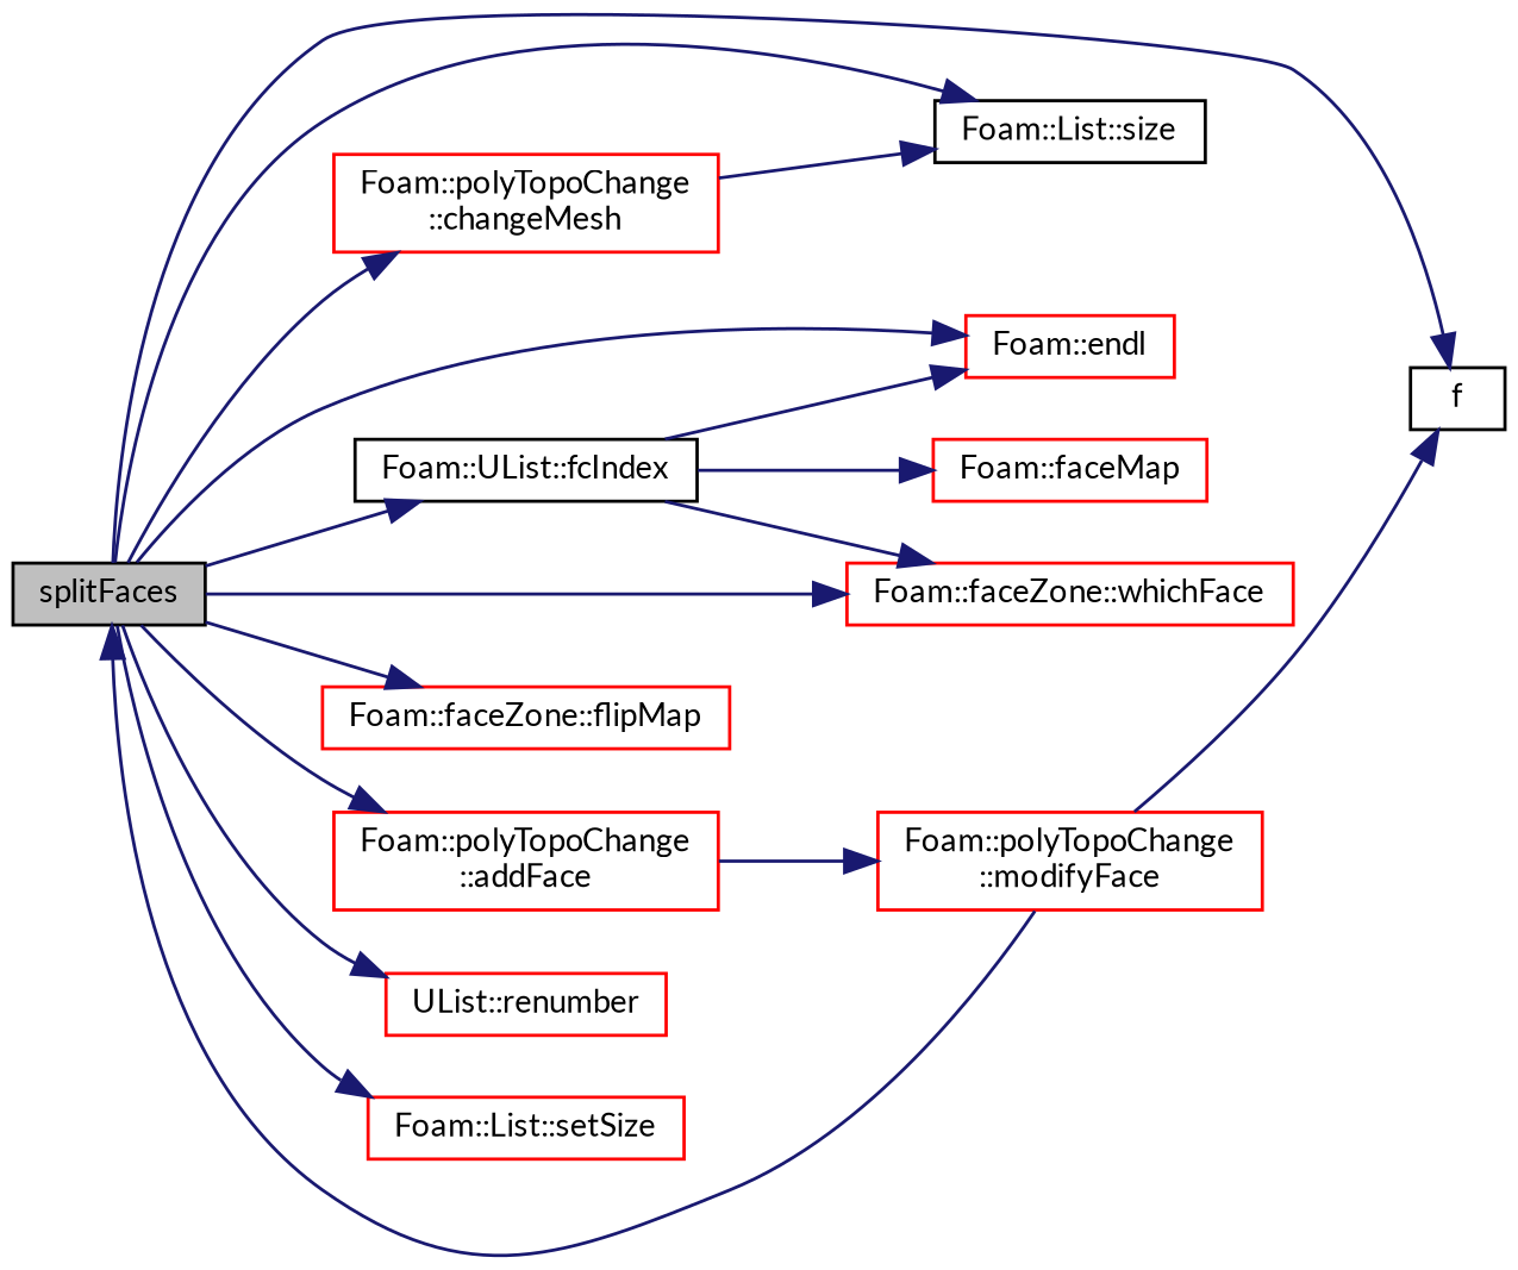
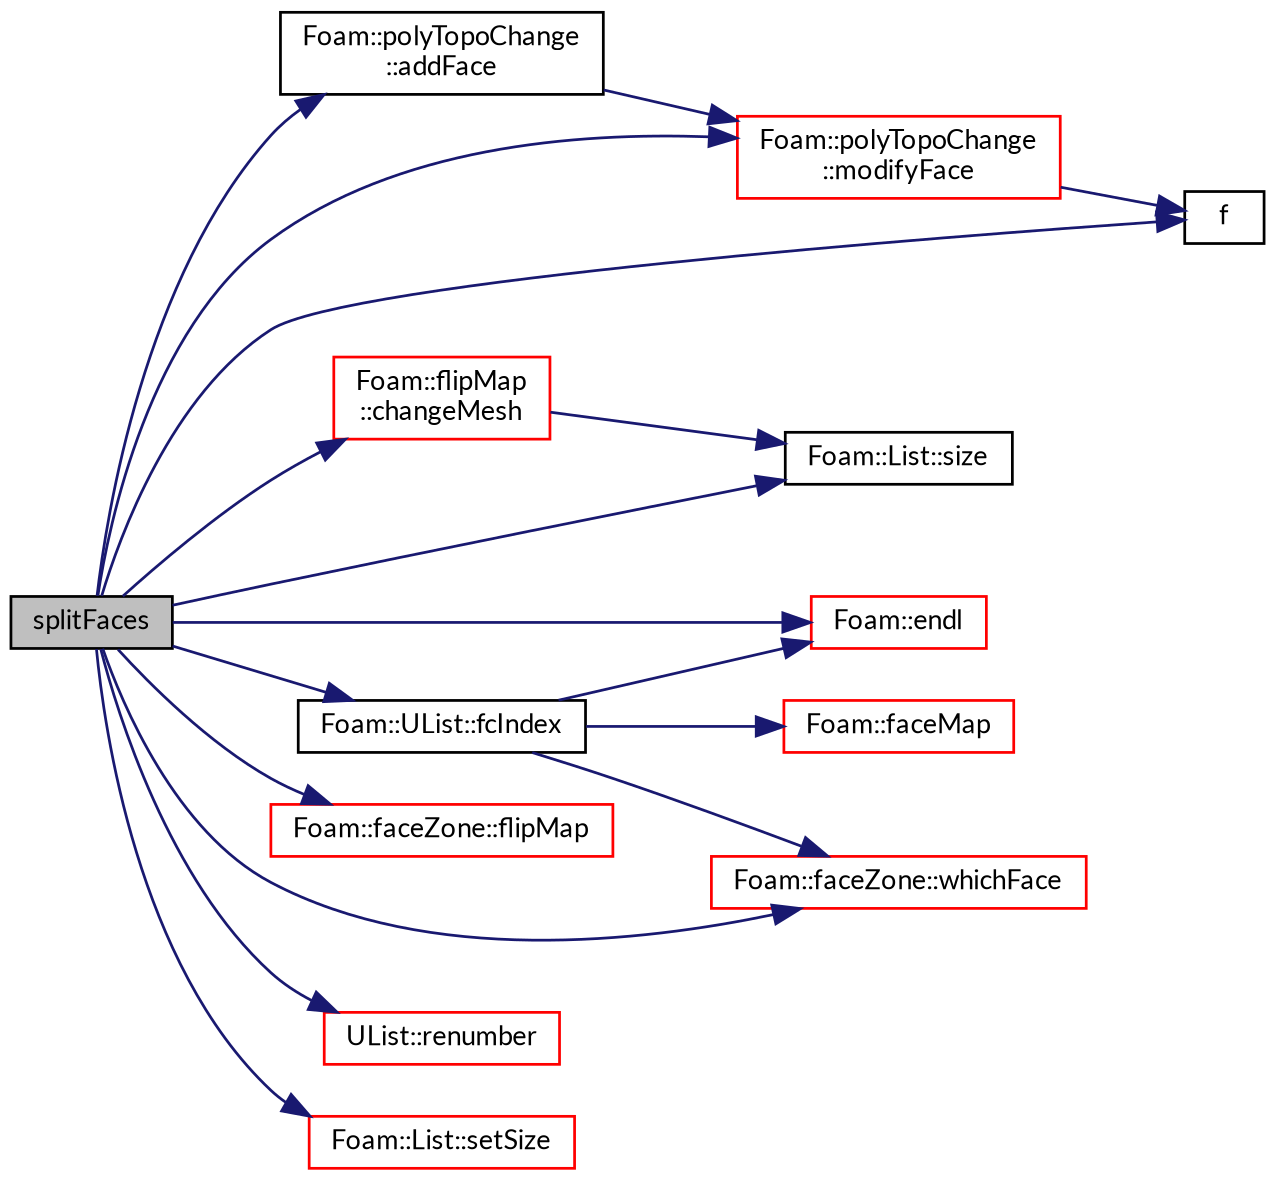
  digraph {
    fontname=Lato
    rankdir=LR
    node [color=red fontname=Lato fontsize=10 shape=record]
    edge [color=midnightblue fontname=Lato fontsize=10 labelfontname=Helvetica labelfontsize=10 style=solid]
    n1 [color=black fillcolor=grey75 fontcolor=black height=0.2 label=splitFaces style=filled width=0.4]
-   n2 [height=0.2 label="Foam::polyTopoChange\l::addFace" width=0.4]
+   n2 [color=black height=0.2 label="Foam::polyTopoChange\l::addFace" width=0.4]
    n3 [height=0.2 label="Foam::polyTopoChange\l::modifyFace" width=0.4]
    n4 [color=black height=0.2 label=f width=0.4]
-   n5 [height=0.2 label="Foam::polyTopoChange\l::changeMesh" width=0.4]
+   n5 [height=0.2 label="Foam::flipMap\l::changeMesh" width=0.4]
    n6 [height=0.2 label="Foam::endl" width=0.4]
    n7 [color=black height=0.2 label="Foam::List::size" width=0.4]
    n8 [color=black height=0.2 label="Foam::UList::fcIndex" width=0.4]
    n9 [height=0.2 label="Foam::faceZone::flipMap" width=0.4]
    n10 [height=0.2 label="Foam::faceZone::whichFace" width=0.4]
    n11 [height=0.2 label="UList::renumber" width=0.4]
    n12 [height=0.2 label="Foam::List::setSize" width=0.4]
    n13 [height=0.2 label="Foam::faceMap" width=0.4]
    n1 -> n2
-   n3 -> n1
+   n1 -> n3
    n1 -> n4
    n1 -> n5
    n1 -> n6
    n1 -> n7
    n1 -> n8
    n1 -> n9
    n1 -> n10
    n1 -> n11
    n1 -> n12
    n2 -> n3
    n3 -> n4
    n5 -> n7
    n8 -> n6
    n8 -> n10
    n8 -> n13
  }
